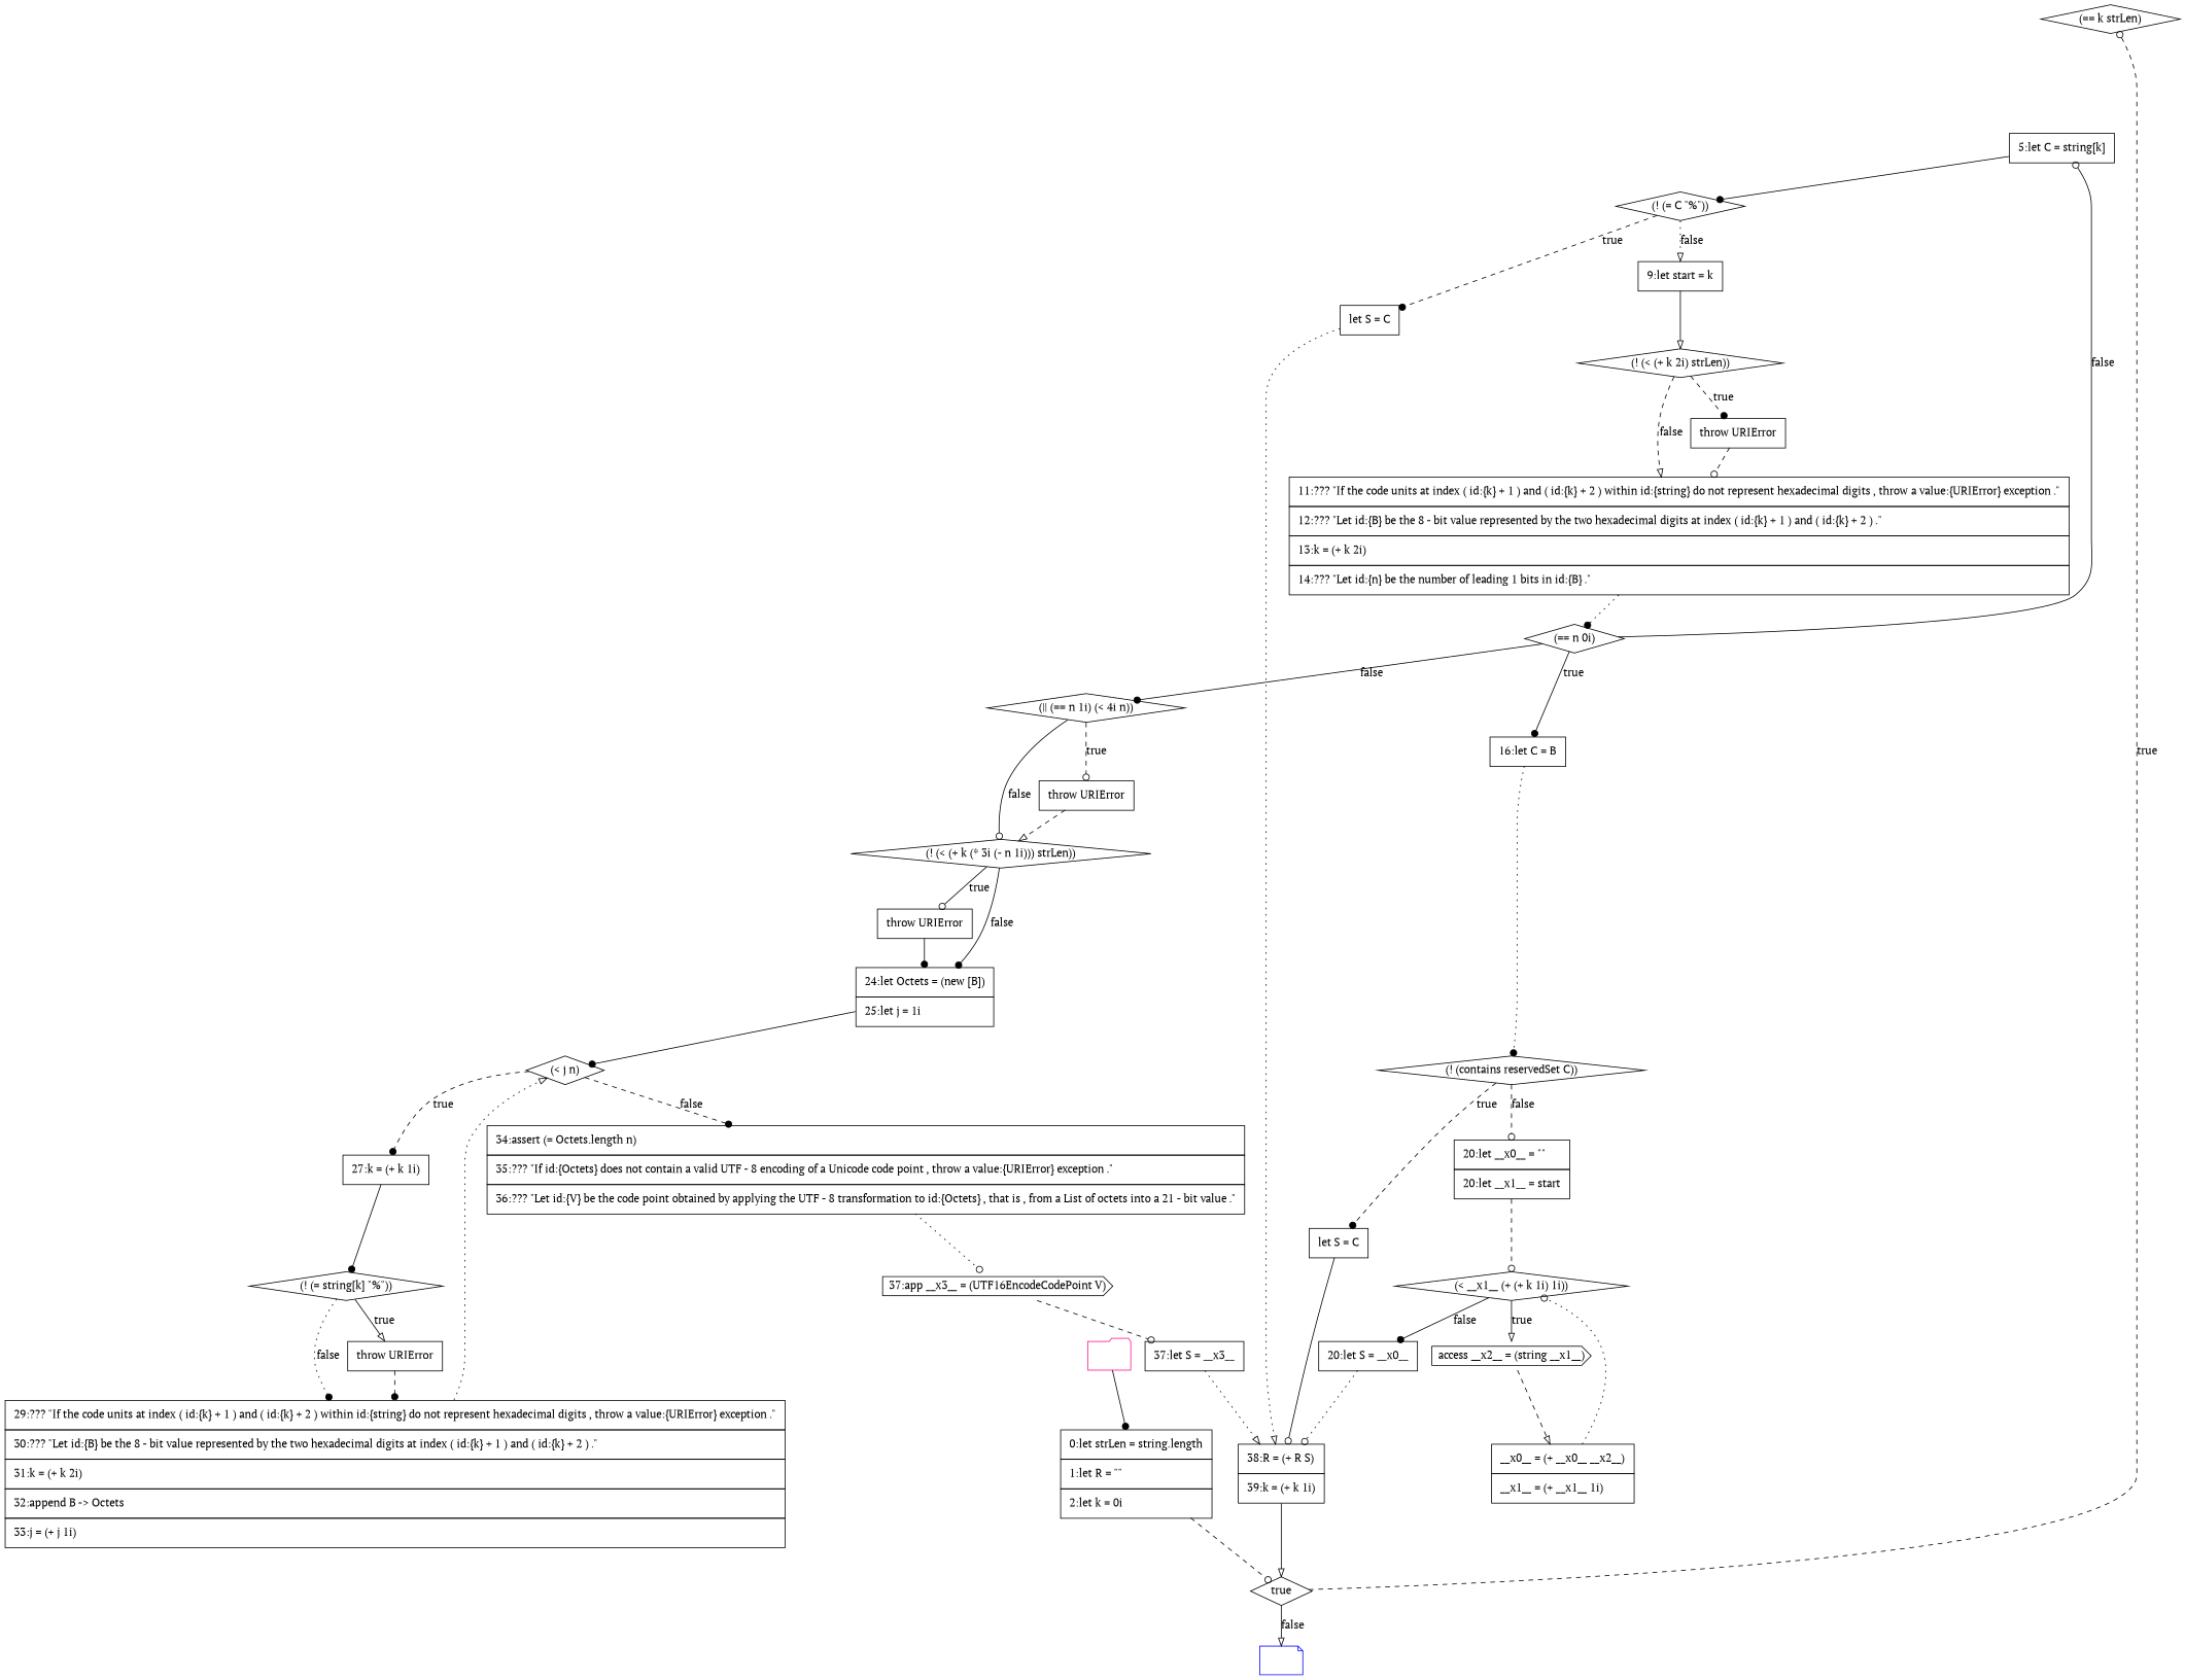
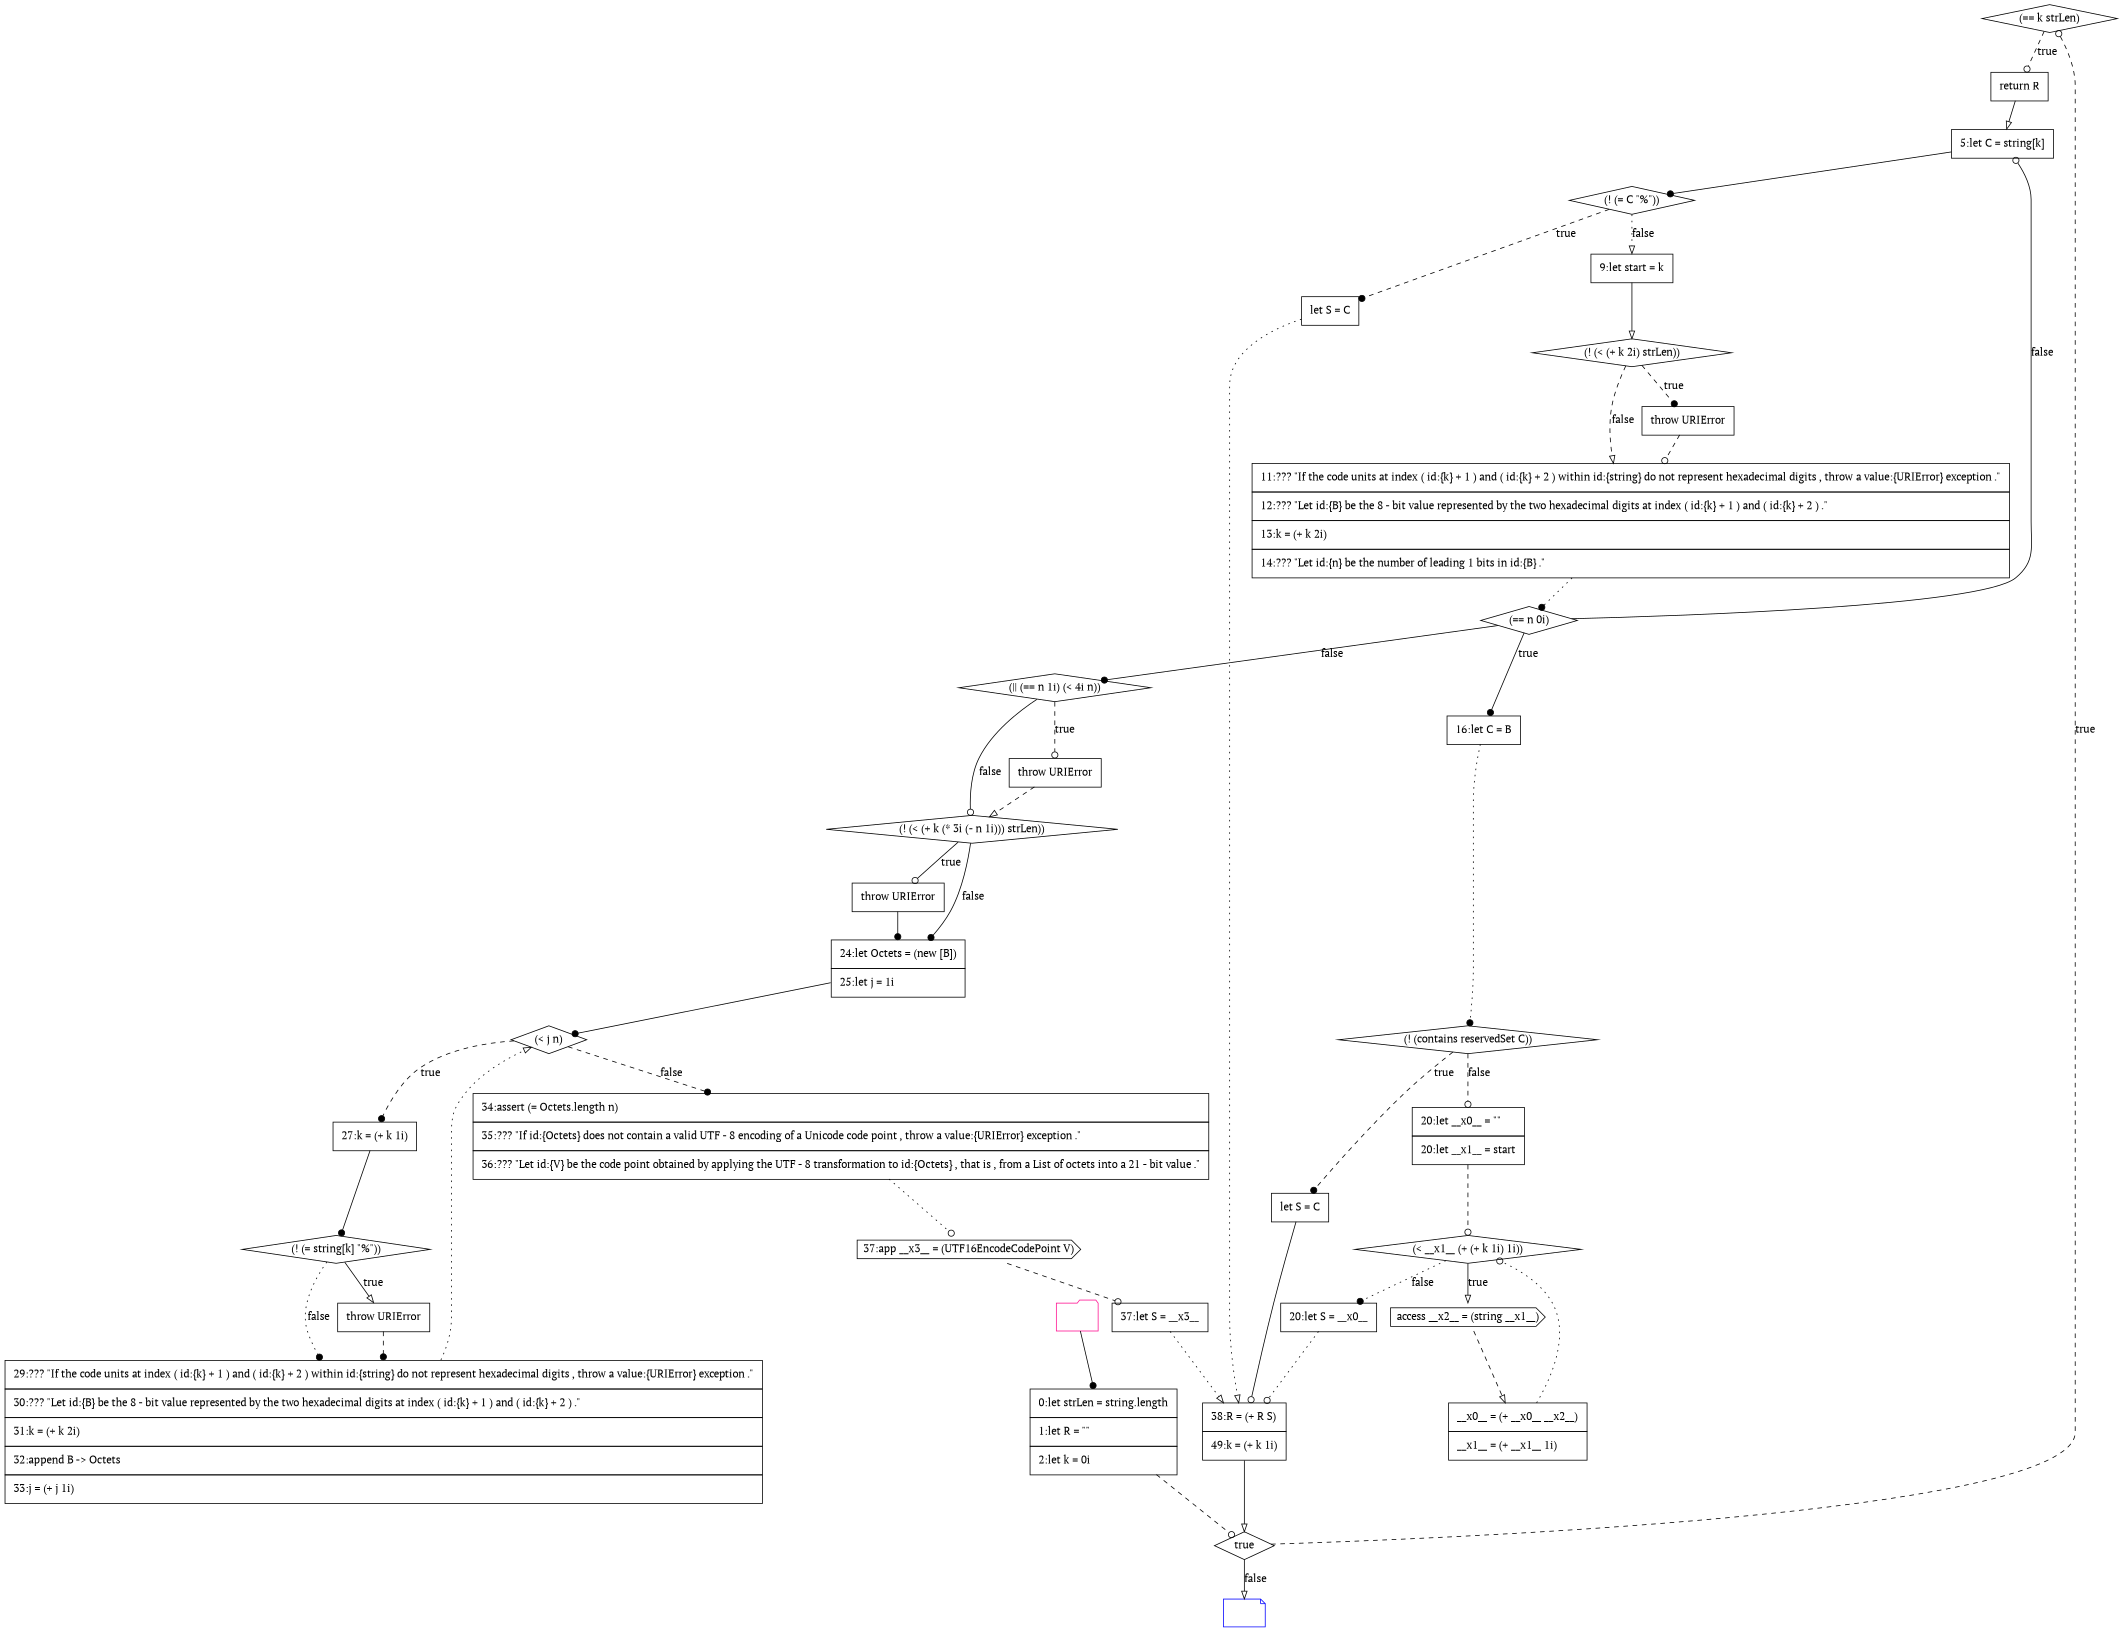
  digraph {
    fontname="PT Serif"
    node [color=black fillcolor=white fontname="PT Serif" shape=none style=filled margin=0]
    edge [arrowhead=dot color=black fontname="PT Serif" style=solid]
    n1 [label=<<font color="black">(== k strLen)</font>> shape=diamond margin=""]
+   n2 [label=<<font color="black">     <table border="0" cellborder="1" cellspacing="0" cellpadding="10">       <tr><td align="left">return R</td></tr>     </table>   </font>>]
    n3 [label=<<font color="black">     <table border="0" cellborder="1" cellspacing="0" cellpadding="10">       <tr><td align="left">5:let C = string[k]</td></tr>     </table>   </font>>]
    n4 [label=<<font color="black">(! (= C &quot;%&quot;))</font>> shape=diamond margin=""]
    n5 [label=<<font color="black">(! (contains reservedSet C))</font>> shape=diamond margin=""]
    n6 [label=<<font color="black">     <table border="0" cellborder="1" cellspacing="0" cellpadding="10">       <tr><td align="left">20:let __x0__ = &quot;&quot;</td></tr>       <tr><td align="left">20:let __x1__ = start</td></tr>     </table>   </font>>]
    n7 [label=<<font color="black">     <table border="0" cellborder="1" cellspacing="0" cellpadding="10">       <tr><td align="left">let S = C</td></tr>     </table>   </font>>]
    n8 [label=<<font color="black">(&lt; __x1__ (+ (+ k 1i) 1i))</font>> shape=diamond margin=""]
-   n9 [label=<<font color="black">     <table border="0" cellborder="1" cellspacing="0" cellpadding="10">       <tr><td align="left">38:R = (+ R S)</td></tr>       <tr><td align="left">39:k = (+ k 1i)</td></tr>     </table>   </font>>]
+   n9 [label=<<font color="black">     <table border="0" cellborder="1" cellspacing="0" cellpadding="10">       <tr><td align="left">38:R = (+ R S)</td></tr>       <tr><td align="left">49:k = (+ k 1i)</td></tr>     </table>   </font>>]
    n10 [label=<<font color="black">     <table border="0" cellborder="1" cellspacing="0" cellpadding="10">       <tr><td align="left">let S = C</td></tr>     </table>   </font>>]
    n11 [label=<<font color="black">true</font>> shape=diamond margin=""]
    n12 [color=blue label=" " shape=note margin=""]
    n13 [label=<<font color="black">37:app __x3__ = (UTF16EncodeCodePoint V)</font>> shape=cds margin=""]
    n14 [label=<<font color="black">     <table border="0" cellborder="1" cellspacing="0" cellpadding="10">       <tr><td align="left">37:let S = __x3__</td></tr>     </table>   </font>>]
    n15 [label=<<font color="black">     <table border="0" cellborder="1" cellspacing="0" cellpadding="10">       <tr><td align="left">11:??? &quot;If the code units at index ( id:{k} + 1 ) and ( id:{k} + 2 ) within id:{string} do not represent hexadecimal digits , throw a value:{URIError} exception .&quot;</td></tr>       <tr><td align="left">12:??? &quot;Let id:{B} be the 8 - bit value represented by the two hexadecimal digits at index ( id:{k} + 1 ) and ( id:{k} + 2 ) .&quot;</td></tr>       <tr><td align="left">13:k = (+ k 2i)</td></tr>       <tr><td align="left">14:??? &quot;Let id:{n} be the number of leading 1 bits in id:{B} .&quot;</td></tr>     </table>   </font>>]
    n16 [label=<<font color="black">(== n 0i)</font>> shape=diamond margin=""]
    n17 [label=<<font color="black">(|| (== n 1i) (&lt; 4i n))</font>> shape=diamond margin=""]
    n18 [label=<<font color="black">     <table border="0" cellborder="1" cellspacing="0" cellpadding="10">       <tr><td align="left">16:let C = B</td></tr>     </table>   </font>>]
    n19 [label=<<font color="black">     <table border="0" cellborder="1" cellspacing="0" cellpadding="10">       <tr><td align="left">throw URIError</td></tr>     </table>   </font>>]
    n20 [label=<<font color="black">     <table border="0" cellborder="1" cellspacing="0" cellpadding="10">       <tr><td align="left">24:let Octets = (new [B])</td></tr>       <tr><td align="left">25:let j = 1i</td></tr>     </table>   </font>>]
    n21 [label=<<font color="black">(&lt; j n)</font>> shape=diamond margin=""]
    n22 [label=<<font color="black">(! (&lt; (+ k (* 3i (- n 1i))) strLen))</font>> shape=diamond margin=""]
    n23 [label=<<font color="black">access __x2__ = (string __x1__)</font>> shape=cds margin=""]
    n24 [label=<<font color="black">     <table border="0" cellborder="1" cellspacing="0" cellpadding="10">       <tr><td align="left">20:let S = __x0__</td></tr>     </table>   </font>>]
    n25 [label=<<font color="black">     <table border="0" cellborder="1" cellspacing="0" cellpadding="10">       <tr><td align="left">0:let strLen = string.length</td></tr>       <tr><td align="left">1:let R = &quot;&quot;</td></tr>       <tr><td align="left">2:let k = 0i</td></tr>     </table>   </font>>]
    n26 [label=<<font color="black">     <table border="0" cellborder="1" cellspacing="0" cellpadding="10">       <tr><td align="left">29:??? &quot;If the code units at index ( id:{k} + 1 ) and ( id:{k} + 2 ) within id:{string} do not represent hexadecimal digits , throw a value:{URIError} exception .&quot;</td></tr>       <tr><td align="left">30:??? &quot;Let id:{B} be the 8 - bit value represented by the two hexadecimal digits at index ( id:{k} + 1 ) and ( id:{k} + 2 ) .&quot;</td></tr>       <tr><td align="left">31:k = (+ k 2i)</td></tr>       <tr><td align="left">32:append B -&gt; Octets</td></tr>       <tr><td align="left">33:j = (+ j 1i)</td></tr>     </table>   </font>>]
    n27 [label=<<font color="black">     <table border="0" cellborder="1" cellspacing="0" cellpadding="10">       <tr><td align="left">34:assert (= Octets.length n)</td></tr>       <tr><td align="left">35:??? &quot;If id:{Octets} does not contain a valid UTF - 8 encoding of a Unicode code point , throw a value:{URIError} exception .&quot;</td></tr>       <tr><td align="left">36:??? &quot;Let id:{V} be the code point obtained by applying the UTF - 8 transformation to id:{Octets} , that is , from a List of octets into a 21 - bit value .&quot;</td></tr>     </table>   </font>>]
    n28 [label=<<font color="black">     <table border="0" cellborder="1" cellspacing="0" cellpadding="10">       <tr><td align="left">27:k = (+ k 1i)</td></tr>     </table>   </font>>]
    n29 [label=<<font color="black">     <table border="0" cellborder="1" cellspacing="0" cellpadding="10">       <tr><td align="left">9:let start = k</td></tr>     </table>   </font>>]
    n30 [label=<<font color="black">(! (&lt; (+ k 2i) strLen))</font>> shape=diamond margin=""]
    n31 [label=<<font color="black">     <table border="0" cellborder="1" cellspacing="0" cellpadding="10">       <tr><td align="left">throw URIError</td></tr>     </table>   </font>>]
    n32 [label=<<font color="black">     <table border="0" cellborder="1" cellspacing="0" cellpadding="10">       <tr><td align="left">throw URIError</td></tr>     </table>   </font>>]
    n33 [label=<<font color="black">     <table border="0" cellborder="1" cellspacing="0" cellpadding="10">       <tr><td align="left">__x0__ = (+ __x0__ __x2__)</td></tr>       <tr><td align="left">__x1__ = (+ __x1__ 1i)</td></tr>     </table>   </font>>]
    n34 [color=deeppink label=" " shape=folder margin=""]
    n35 [label=<<font color="black">(! (= string[k] &quot;%&quot;))</font>> shape=diamond margin=""]
    n36 [label=<<font color="black">     <table border="0" cellborder="1" cellspacing="0" cellpadding="10">       <tr><td align="left">throw URIError</td></tr>     </table>   </font>>]
+   n1 -> n2 [arrowhead=odot label=<<font color="black">true</font>> style=dashed]
+   n2 -> n3 [arrowhead=onormal]
    n3 -> n4
    n4 -> n10 [label=<<font color="black">true</font>> style=dashed]
    n4 -> n29 [arrowhead=onormal label=<<font color="black">false</font>> style=dotted]
    n5 -> n6 [arrowhead=odot label=<<font color="black">false</font>> style=dashed]
    n5 -> n7 [label=<<font color="black">true</font>> style=dashed]
    n6 -> n8 [arrowhead=odot style=dashed]
    n7 -> n9 [arrowhead=odot]
    n8 -> n23 [arrowhead=onormal label=<<font color="black">true</font>>]
-   n8 -> n24 [label=<<font color="black">false</font>>]
+   n8 -> n24 [label=<<font color="black">false</font>> style=dotted]
    n9 -> n11 [arrowhead=onormal]
    n10 -> n9 [arrowhead=onormal style=dotted]
    n11 -> n1 [arrowhead=odot label=<<font color="black">true</font>> style=dashed]
    n11 -> n12 [arrowhead=onormal label=<<font color="black">false</font>>]
    n13 -> n14 [arrowhead=odot style=dashed]
    n14 -> n9 [arrowhead=onormal style=dotted]
    n15 -> n16 [style=dotted]
    n16 -> n3 [arrowhead=odot label=<<font color="black">false</font>>]
    n16 -> n17 [label=<<font color="black">false</font>>]
    n16 -> n18 [label=<<font color="black">true</font>>]
    n17 -> n22 [arrowhead=odot label=<<font color="black">false</font>>]
    n17 -> n32 [arrowhead=odot label=<<font color="black">true</font>> style=dashed]
    n18 -> n5 [style=dotted]
    n19 -> n20
    n20 -> n21
    n21 -> n27 [label=<<font color="black">false</font>> style=dashed]
    n21 -> n28 [label=<<font color="black">true</font>> style=dashed]
    n22 -> n19 [arrowhead=odot label=<<font color="black">true</font>>]
    n22 -> n20 [label=<<font color="black">false</font>>]
    n23 -> n33 [arrowhead=onormal style=dashed]
    n24 -> n9 [arrowhead=odot style=dotted]
    n25 -> n11 [arrowhead=odot style=dashed]
    n26 -> n21 [arrowhead=onormal style=dotted]
    n27 -> n13 [arrowhead=odot style=dotted]
    n28 -> n35
    n29 -> n30 [arrowhead=onormal]
    n30 -> n15 [arrowhead=onormal label=<<font color="black">false</font>> style=dashed]
    n30 -> n31 [label=<<font color="black">true</font>> style=dashed]
    n31 -> n15 [arrowhead=odot style=dashed]
    n32 -> n22 [arrowhead=onormal style=dashed]
    n33 -> n8 [arrowhead=odot style=dotted]
    n34 -> n25
    n35 -> n26 [label=<<font color="black">false</font>> style=dotted]
    n35 -> n36 [arrowhead=onormal label=<<font color="black">true</font>>]
    n36 -> n26 [style=dashed]
  }
